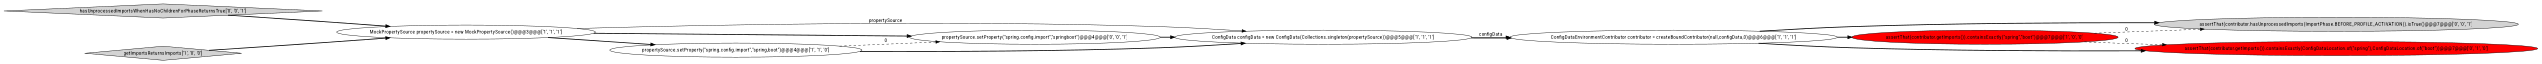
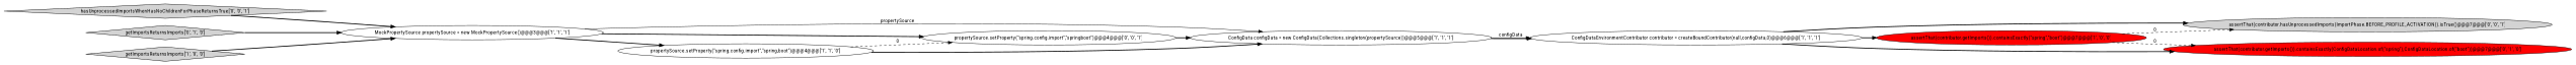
  digraph {
    rankdir=LR
    fontname="Roboto Condensed"
    node [fillcolor=white shape=ellipse style=filled fontname="Roboto Condensed"]
    edge [style=bold fontname="Roboto Condensed"]
    n1 [label="propertySource.setProperty(\"spring.config.import\",\"springboot\")@@@4@@@['0', '0', '1']"]
    n2 [label="ConfigData configData = new ConfigData(Collections.singleton(propertySource))@@@5@@@['1', '1', '1']"]
    n3 [fillcolor=lightgray label="hasUnprocessedImportsWhenHasNoChildrenForPhaseReturnsTrue['0', '0', '1']" shape=diamond]
    n4 [label="MockPropertySource propertySource = new MockPropertySource()@@@3@@@['1', '1', '1']"]
    n5 [label="propertySource.setProperty(\"spring.config.import\",\"spring,boot\")@@@4@@@['1', '1', '0']"]
+   n6 [fillcolor=lightgray label="getImportsReturnsImports['0', '1', '0']" shape=diamond]
    n7 [fillcolor=lightgray label="assertThat(contributor.hasUnprocessedImports(ImportPhase.BEFORE_PROFILE_ACTIVATION)).isTrue()@@@7@@@['0', '0', '1']"]
    n8 [label="ConfigDataEnvironmentContributor contributor = createBoundContributor(null,configData,0)@@@6@@@['1', '1', '1']"]
    n9 [fillcolor=red label="assertThat(contributor.getImports()).containsExactly(\"spring\",\"boot\")@@@7@@@['1', '0', '0']"]
    n10 [fillcolor=red label="assertThat(contributor.getImports()).containsExactly(ConfigDataLocation.of(\"spring\"),ConfigDataLocation.of(\"boot\"))@@@7@@@['0', '1', '0']"]
    n11 [fillcolor=lightgray label="getImportsReturnsImports['1', '0', '0']" shape=diamond]
    n1 -> n2
    n2 -> n8 [label=configData style=solid]
    n2 -> n8
    n3 -> n4
    n4 -> n1
    n4 -> n2 [label=propertySource style=solid]
    n4 -> n5
    n5 -> n1 [label=0 style=dashed]
    n5 -> n2
+   n6 -> n4
    n8 -> n7
    n8 -> n9
    n8 -> n10
    n9 -> n7 [label=0 style=dashed]
    n9 -> n10 [label=0 style=dashed]
    n11 -> n4
  }
